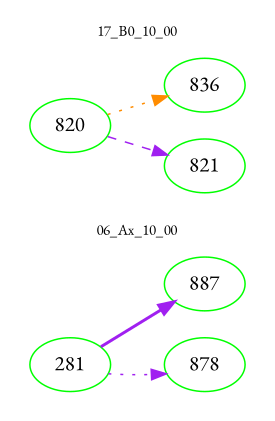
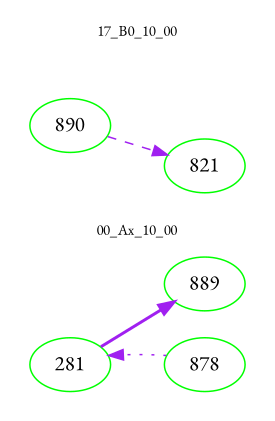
  digraph {
    fontname="EB Garamond"
    rankdir=LR
    node [color=green fontname="EB Garamond"]
    edge [color=purple fontname="EB Garamond" style=dotted]
    n1 [label=281]
    n2 [label=878]
-   n3 [label=887]
-   n4 [label=820]
+   n3 [label=889]
+   n4 [label=890]
    n5 [label=821]
-   n6 [label=836]
    subgraph cluster_1 {
      color=white
      fontsize=10
-     label="06_Ax_10_00"
+     label="00_Ax_10_00"
      n1
      n2
      n3
    }
    subgraph cluster_2 {
      color=white
      fontsize=10
      label="17_B0_10_00"
      n4
      n5
-     n6
    }
-   n1 -> n2
+   n2 -> n1
    n1 -> n3 [style=bold]
    n4 -> n5 [style=dashed]
-   n4 -> n6 [color=darkorange]
  }
